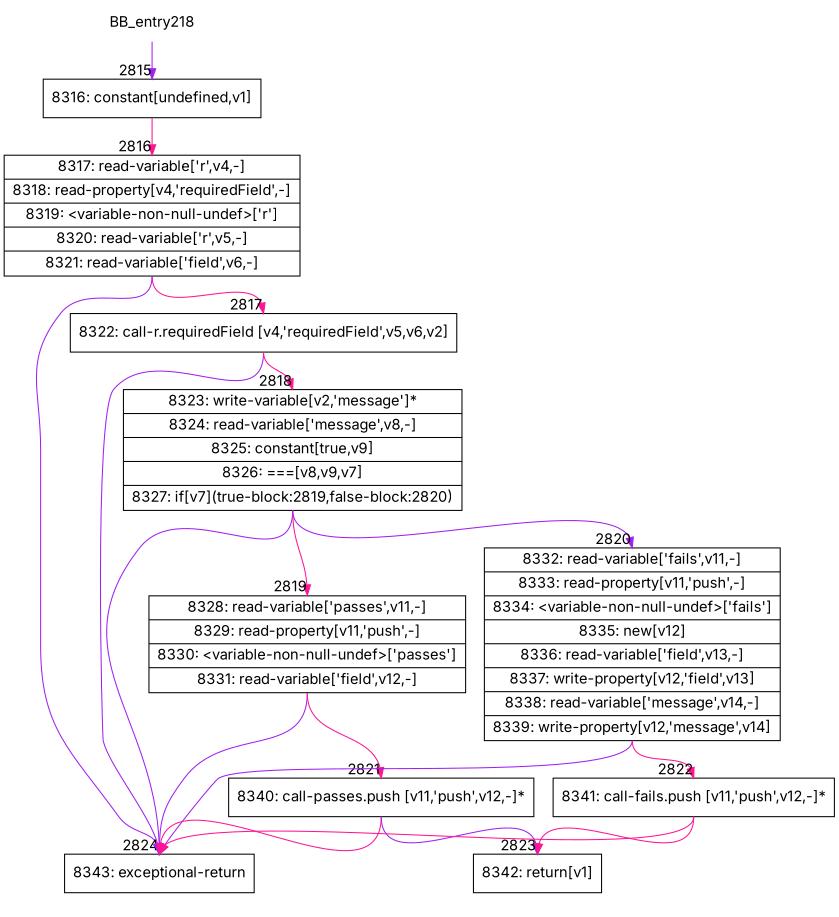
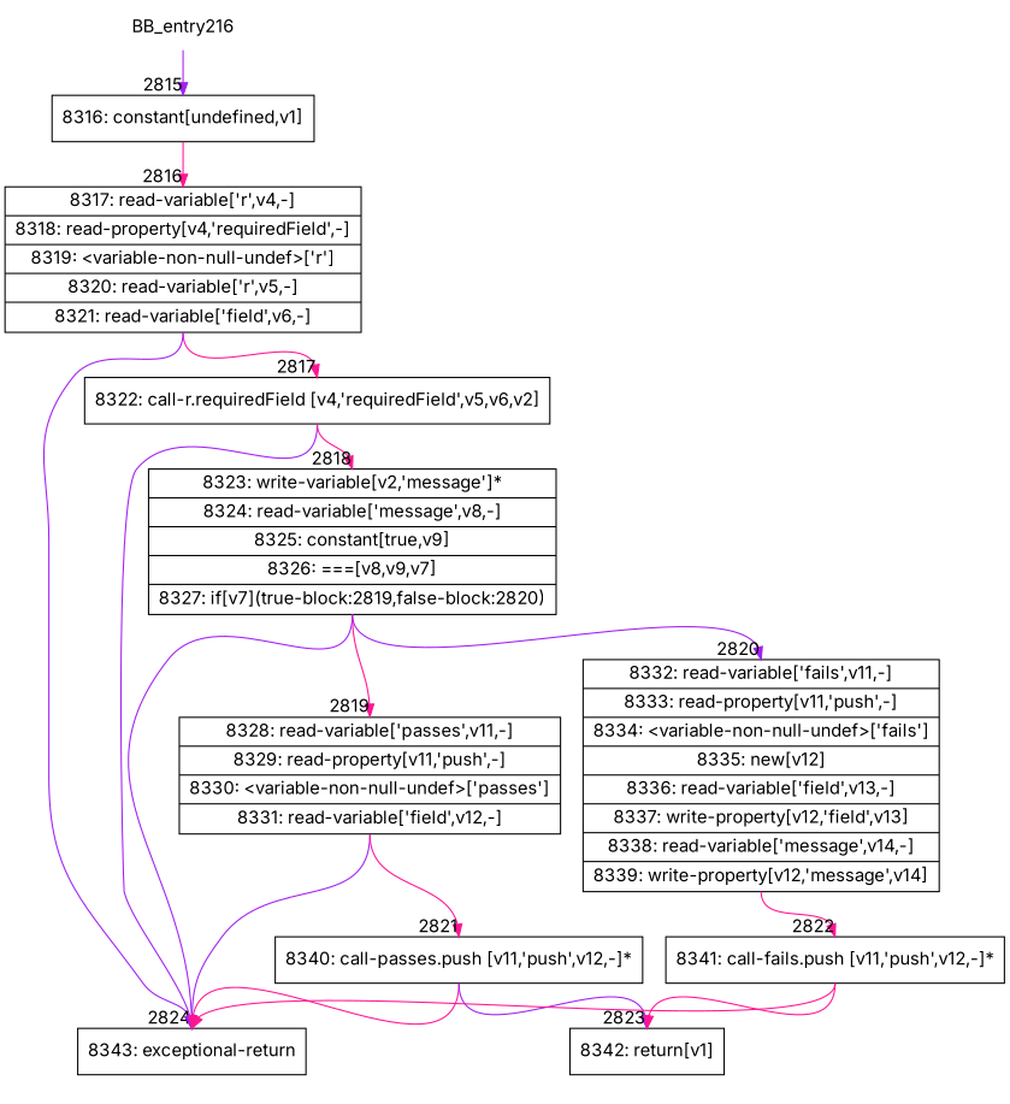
  digraph {
    fontname=Inter
    rankdir=TD
    node [fontname=Inter shape=record]
    edge [color=deeppink fontname=Inter headport=n tailport=s]
-   BB_entry218 [shape=none]
+   BB_entry218 [shape=none label=BB_entry216]
    n2 [label="{8316: constant[undefined,v1]}"]
    n3 [label="{8317: read-variable['r',v4,-]|8318: read-property[v4,'requiredField',-]|8319: \<variable-non-null-undef\>['r']|8320: read-variable['r',v5,-]|8321: read-variable['field',v6,-]}"]
    n4 [label="{8322: call-r.requiredField [v4,'requiredField',v5,v6,v2]}"]
    n5 [label="{8343: exceptional-return}"]
    n6 [label="{8323: write-variable[v2,'message']*|8324: read-variable['message',v8,-]|8325: constant[true,v9]|8326: ===[v8,v9,v7]|8327: if[v7](true-block:2819,false-block:2820)}"]
    n7 [label="{8328: read-variable['passes',v11,-]|8329: read-property[v11,'push',-]|8330: \<variable-non-null-undef\>['passes']|8331: read-variable['field',v12,-]}"]
    n8 [label="{8332: read-variable['fails',v11,-]|8333: read-property[v11,'push',-]|8334: \<variable-non-null-undef\>['fails']|8335: new[v12]|8336: read-variable['field',v13,-]|8337: write-property[v12,'field',v13]|8338: read-variable['message',v14,-]|8339: write-property[v12,'message',v14]}"]
    n9 [label="{8340: call-passes.push [v11,'push',v12,-]*}"]
    n10 [label="{8341: call-fails.push [v11,'push',v12,-]*}"]
    n11 [label="{8342: return[v1]}"]
    BB_entry218 -> n2 [color=purple headlabel="    2815"]
    n2 -> n3 [headlabel="      2816"]
    n3 -> n4 [headlabel="      2817"]
    n3 -> n5 [color=purple headlabel="      2824"]
    n4 -> n5 [color=purple]
    n4 -> n6 [headlabel="      2818"]
    n6 -> n5 [color=purple]
    n6 -> n7 [headlabel="      2819"]
    n6 -> n8 [color=purple headlabel="      2820"]
    n7 -> n5 [color=purple]
    n7 -> n9 [headlabel="      2821"]
-   n8 -> n5 [color=purple]
    n8 -> n10 [headlabel="      2822"]
    n9 -> n5
    n9 -> n11 [color=purple headlabel="      2823"]
    n10 -> n5
    n10 -> n11
  }
